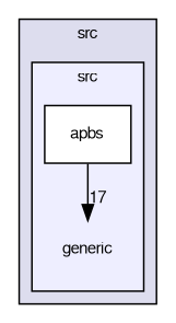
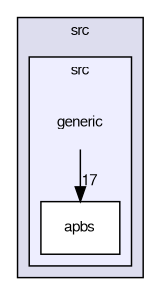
  digraph {
    compound=true
    node [fontname=FreeSans fontsize=10]
    n1 [label=generic shape=plaintext]
    n2 [color=black fillcolor=white label=apbs shape=box style=filled]
    subgraph cluster_1 {
      bgcolor="#ddddee"
      fontname=FreeSans
      fontsize=10
      label=src
      pencolor=black
      subgraph cluster_2 {
        bgcolor="#eeeeff"
        fontname=FreeSans
        fontsize=10
        pencolor=black
        n1
        n2
      }
    }
-   n2 -> n1 [headlabel=17 labeldistance=1.5 labelfontname=FreeSans labelfontsize=10]
+   n1 -> n2 [headlabel=17 labeldistance=1.5 labelfontname=FreeSans labelfontsize=10]
  }
